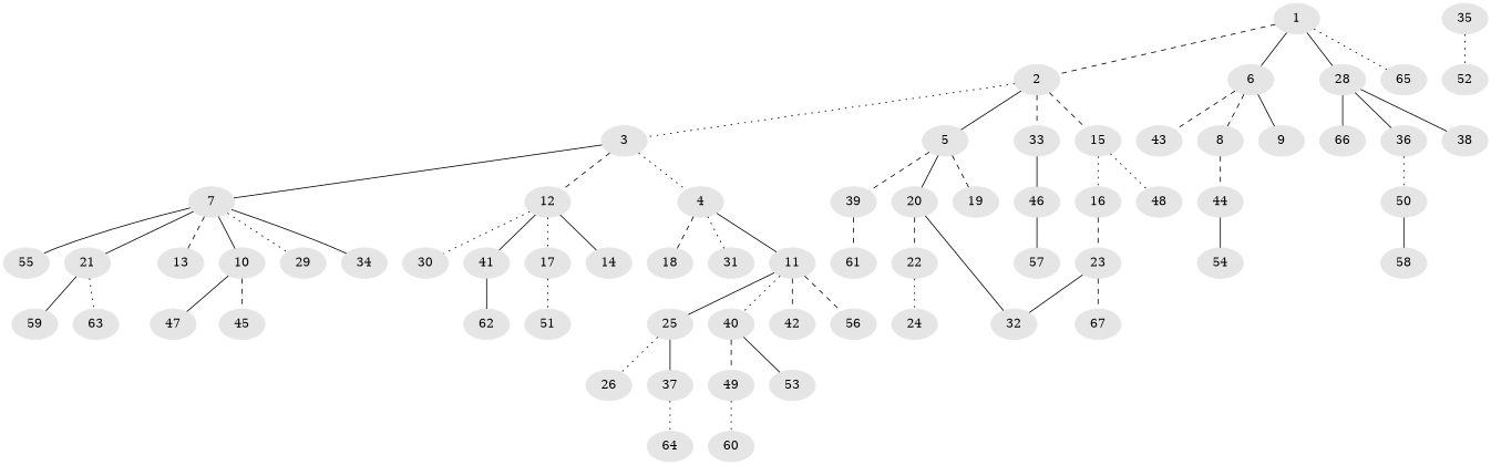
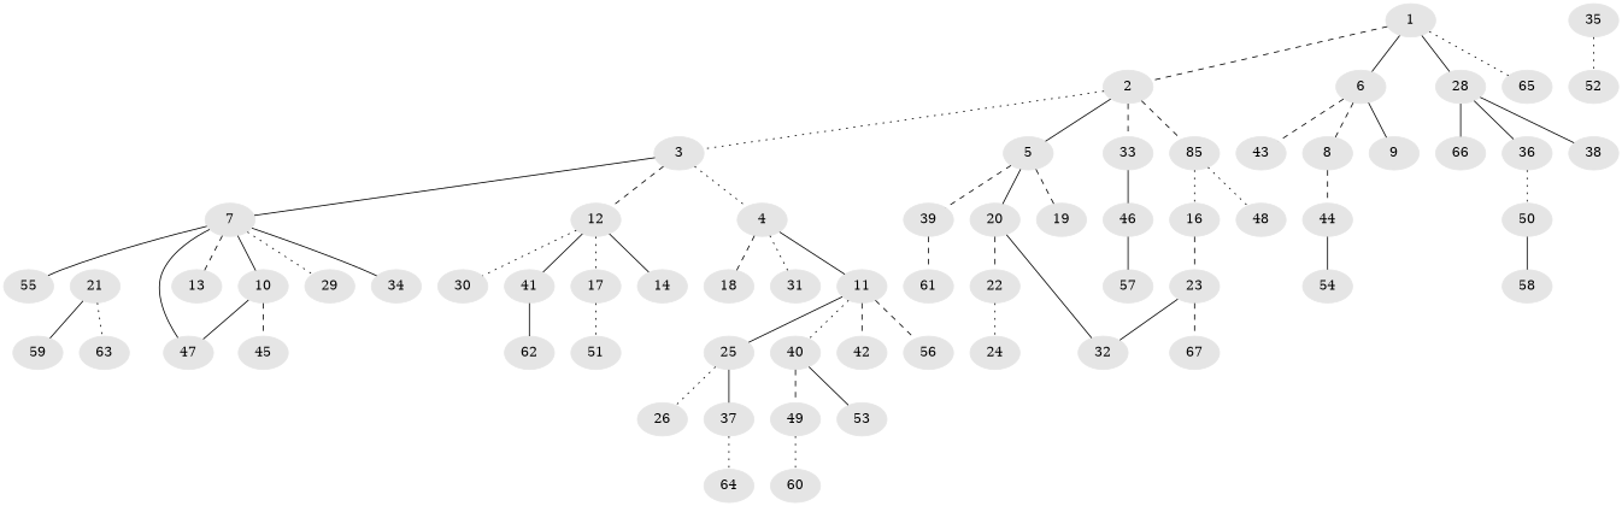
  graph {
    fontname="DejaVu Serif"
    node [color=gray90 fontname="DejaVu Serif" style=filled]
    edge [fontname="DejaVu Serif" style=solid]
    1
    2
    6
    28
    65
    3
    5
-   15
+   15 [label=85]
    33
    8
    9
    43
    36
    38
    66
    4
    7
    12
    19
    20
    39
    16
    48
    46
    11
    18
    31
    10
    13
    21
    29
    34
    55
    14
    17
    30
    41
    25
    40
    42
    56
    22
    32
    61
    44
    45
    47
    59
    63
    54
    26
    37
    49
    53
    51
    62
    23
    67
    24
    35
    52
    64
    50
    57
    58
    60
    1 -- 2 [style=dashed]
    1 -- 6
    1 -- 28
    1 -- 65 [style=dotted]
    2 -- 3 [style=dotted]
    2 -- 5
    2 -- 15 [style=dashed]
    2 -- 33 [style=dashed]
    6 -- 8 [style=dashed]
    6 -- 9
    6 -- 43 [style=dashed]
    28 -- 36
    28 -- 38
    28 -- 66
    3 -- 4 [style=dotted]
    3 -- 7
    3 -- 12 [style=dashed]
    5 -- 19 [style=dashed]
    5 -- 20
    5 -- 39 [style=dashed]
    15 -- 16 [style=dotted]
    15 -- 48 [style=dotted]
    33 -- 46
    8 -- 44 [style=dashed]
    36 -- 50 [style=dotted]
    4 -- 11
    4 -- 18 [style=dashed]
    4 -- 31 [style=dotted]
    7 -- 10
    7 -- 13 [style=dashed]
-   7 -- 21
+   7 -- 47
    7 -- 29 [style=dotted]
    7 -- 34
    7 -- 55
    12 -- 14
    12 -- 17 [style=dotted]
    12 -- 30 [style=dotted]
    12 -- 41
    20 -- 22 [style=dashed]
    20 -- 32
    39 -- 61 [style=dashed]
    16 -- 23 [style=dashed]
    46 -- 57
    11 -- 25
    11 -- 40 [style=dotted]
    11 -- 42 [style=dashed]
    11 -- 56 [style=dashed]
    10 -- 45 [style=dashed]
    10 -- 47
    21 -- 59
    21 -- 63 [style=dotted]
    17 -- 51 [style=dotted]
    41 -- 62
    25 -- 26 [style=dotted]
    25 -- 37
    40 -- 49 [style=dashed]
    40 -- 53
    22 -- 24 [style=dotted]
    44 -- 54
    37 -- 64 [style=dotted]
    49 -- 60 [style=dotted]
    23 -- 32
    23 -- 67 [style=dashed]
    35 -- 52 [style=dotted]
    50 -- 58
  }
